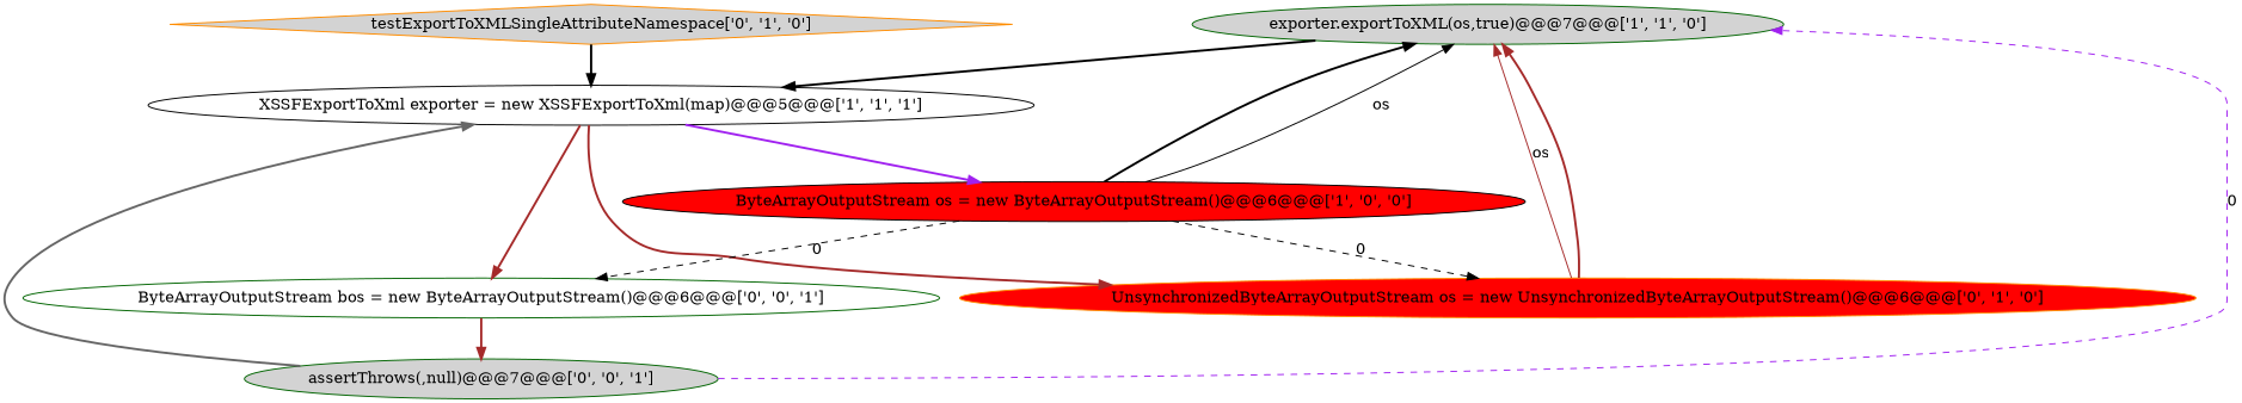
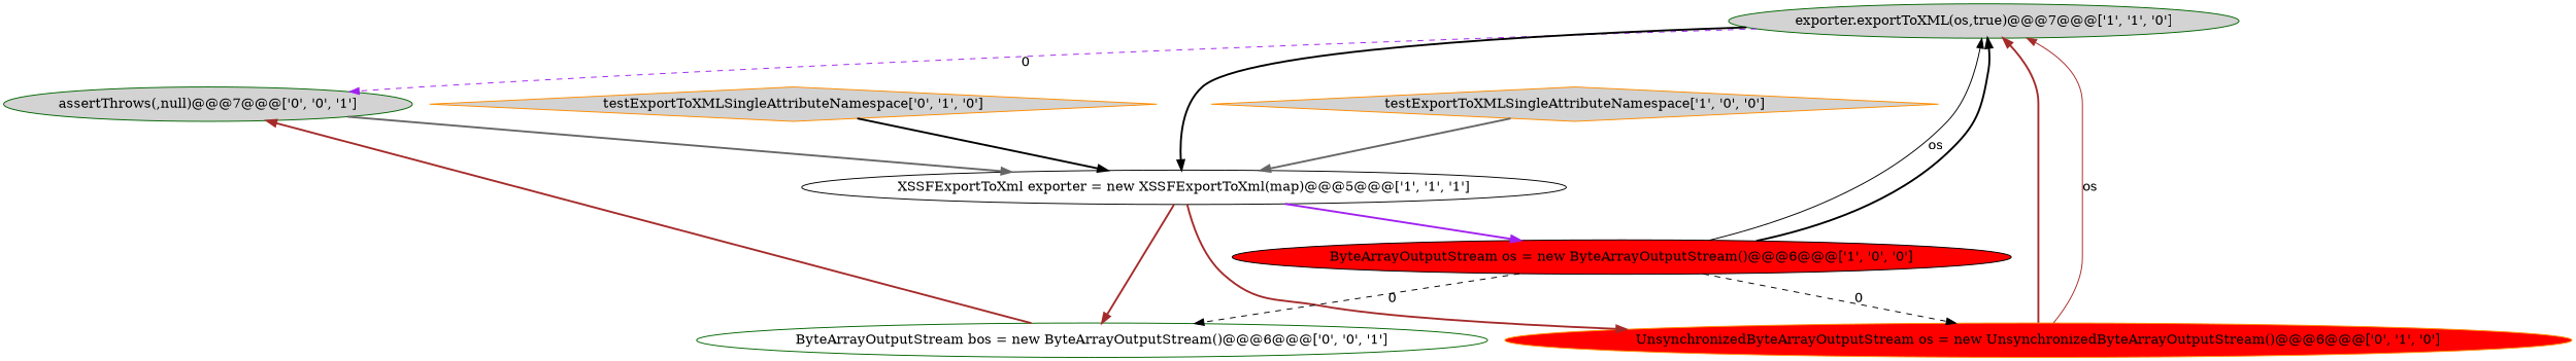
  digraph {
    node [color=darkgreen fillcolor=lightgray shape=ellipse style=filled]
    edge [color=black style=bold]
    n1 [label="exporter.exportToXML(os,true)@@@7@@@['1', '1', '0']"]
    n2 [label="assertThrows(,null)@@@7@@@['0', '0', '1']"]
    n3 [color=black fillcolor=white label="XSSFExportToXml exporter = new XSSFExportToXml(map)@@@5@@@['1', '1', '1']"]
    n4 [color=darkorange fillcolor=red label="UnsynchronizedByteArrayOutputStream os = new UnsynchronizedByteArrayOutputStream()@@@6@@@['0', '1', '0']"]
    n5 [fillcolor=white label="ByteArrayOutputStream bos = new ByteArrayOutputStream()@@@6@@@['0', '0', '1']"]
    n6 [color=black fillcolor=red label="ByteArrayOutputStream os = new ByteArrayOutputStream()@@@6@@@['1', '0', '0']"]
+   n7 [color=darkorange label="testExportToXMLSingleAttributeNamespace['1', '0', '0']" shape=diamond]
    n8 [color=darkorange label="testExportToXMLSingleAttributeNamespace['0', '1', '0']" shape=diamond]
-   n2 -> n1 [color=purple label=0 style=dashed]
+   n1 -> n2 [color=purple label=0 style=dashed]
    n1 -> n3
    n2 -> n3 [color=gray40]
    n3 -> n4 [color=brown]
    n3 -> n5 [color=brown]
    n3 -> n6 [color=purple]
    n4 -> n1 [color=brown label=os style=solid]
    n4 -> n1 [color=brown]
    n5 -> n2 [color=brown]
    n6 -> n1 [label=os style=solid]
    n6 -> n1
    n6 -> n4 [label=0 style=dashed]
    n6 -> n5 [label=0 style=dashed]
+   n7 -> n3 [color=gray40]
    n8 -> n3
  }
